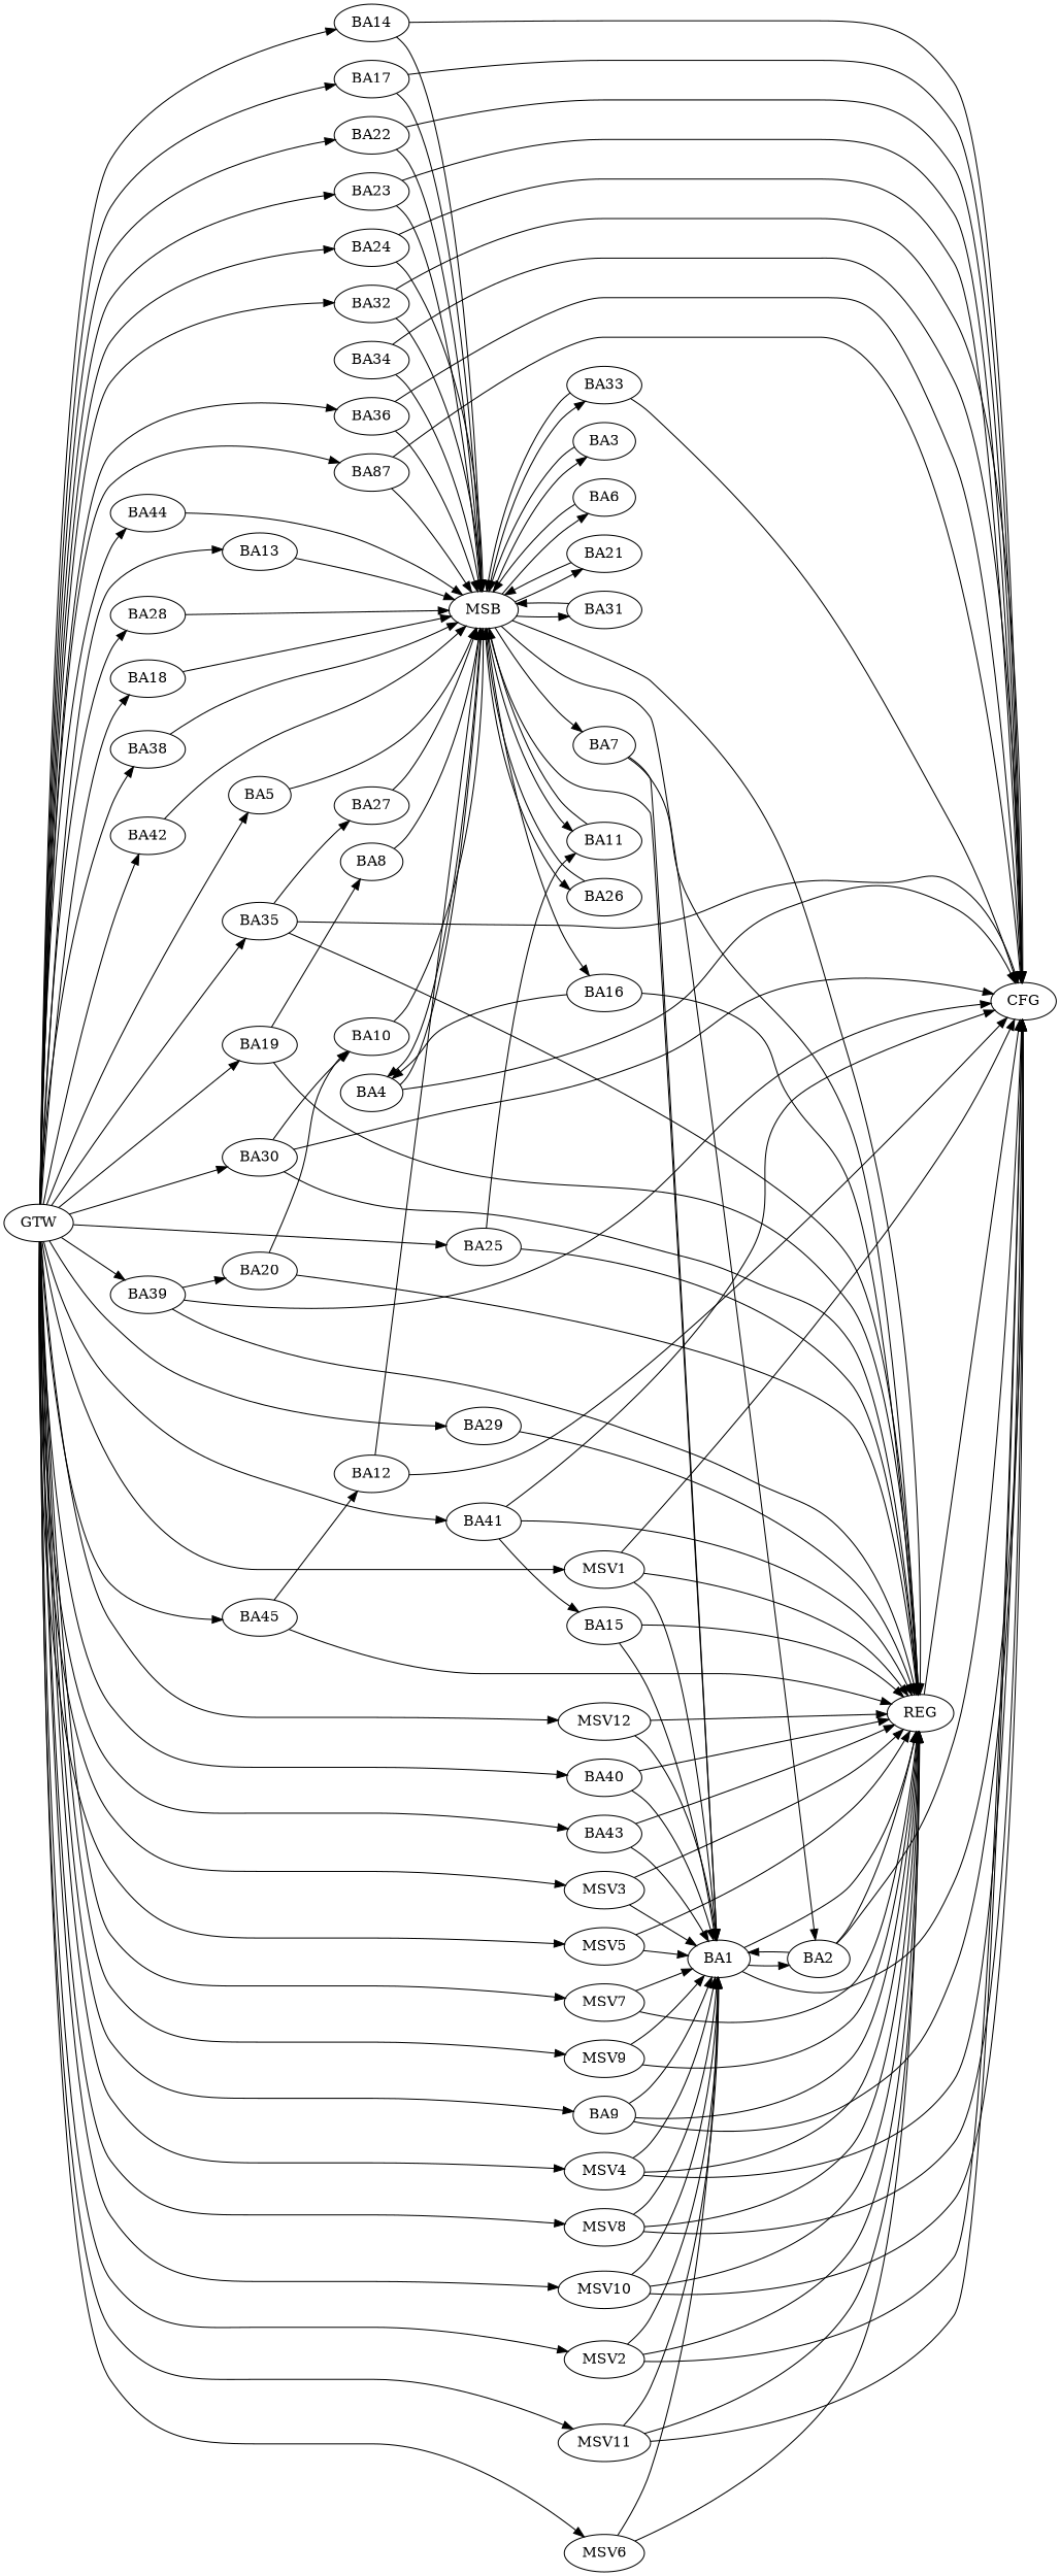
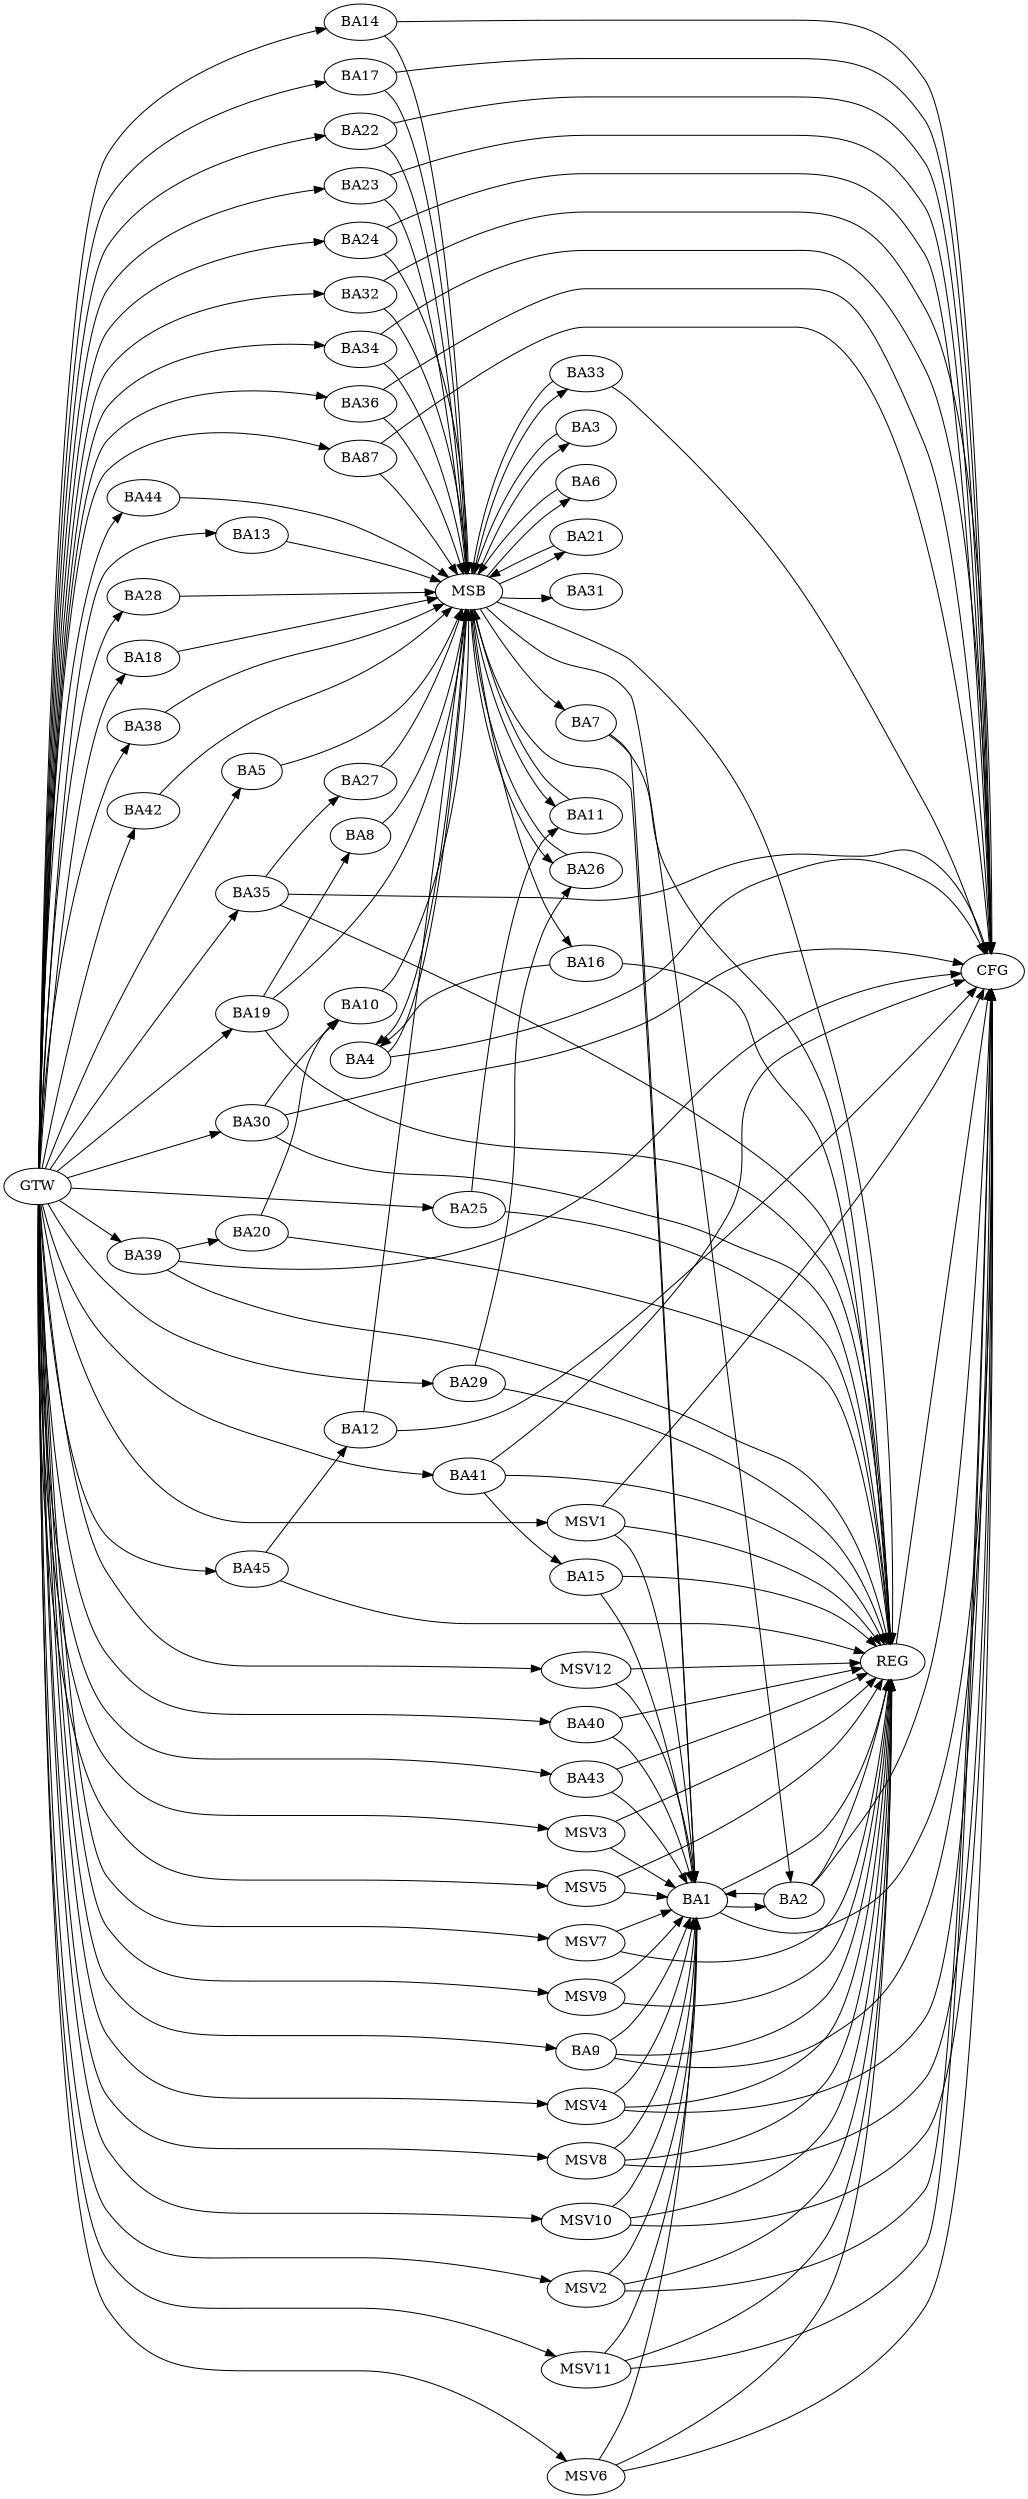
  strict digraph {
    rankdir=LR
    n1 [label=BA1]
    n2 [label=BA2]
    n3 [label=REG]
    n4 [label=CFG]
    n5 [label=BA3]
    n6 [label=MSB]
    n7 [label=BA4]
    n8 [label=BA6]
    n9 [label=BA7]
    n10 [label=BA11]
    n11 [label=BA16]
    n12 [label=BA21]
    n13 [label=BA26]
    n14 [label=BA31]
    n15 [label=BA33]
    n16 [label=BA5]
    n17 [label=BA8]
    n18 [label=BA9]
    n19 [label=BA10]
    n20 [label=BA12]
    n21 [label=BA13]
    n22 [label=BA14]
    n23 [label=BA15]
    n24 [label=BA17]
    n25 [label=BA18]
    n26 [label=BA19]
    n27 [label=BA20]
    n28 [label=BA22]
    n29 [label=BA23]
    n30 [label=BA24]
    n31 [label=BA25]
    n32 [label=BA27]
    n33 [label=BA28]
    n34 [label=BA29]
    n35 [label=BA30]
    n36 [label=BA32]
    n37 [label=BA34]
    n38 [label=BA35]
    n39 [label=BA36]
    n40 [label=BA87]
    n41 [label=BA38]
    n42 [label=BA39]
    n43 [label=BA40]
    n44 [label=BA41]
    n45 [label=BA42]
    n46 [label=BA43]
    n47 [label=BA44]
    n48 [label=BA45]
    n49 [label=GTW]
    n50 [label=MSV1]
    n51 [label=MSV2]
    n52 [label=MSV3]
    n53 [label=MSV4]
    n54 [label=MSV5]
    n55 [label=MSV6]
    n56 [label=MSV7]
    n57 [label=MSV8]
    n58 [label=MSV9]
    n59 [label=MSV10]
    n60 [label=MSV11]
    n61 [label=MSV12]
    n1 -> n2
    n1 -> n3
    n1 -> n4
    n2 -> n1
    n2 -> n3
    n2 -> n4
    n3 -> n4
    n5 -> n6
    n6 -> n1
    n6 -> n2
    n6 -> n3
    n6 -> n5
    n6 -> n7
    n6 -> n8
    n6 -> n9
    n6 -> n10
    n6 -> n11
    n6 -> n12
    n6 -> n13
    n6 -> n14
    n6 -> n15
    n7 -> n4
    n7 -> n6
    n8 -> n6
    n9 -> n1
    n9 -> n3
    n10 -> n6
    n11 -> n3
    n11 -> n7
    n12 -> n6
    n13 -> n6
-   n14 -> n6
+   n26 -> n6
    n15 -> n4
    n15 -> n6
    n16 -> n6
    n17 -> n6
    n18 -> n1
    n18 -> n3
    n18 -> n4
    n19 -> n6
    n20 -> n4
    n20 -> n6
    n21 -> n6
    n22 -> n4
    n22 -> n6
    n23 -> n1
    n23 -> n3
    n24 -> n4
    n24 -> n6
    n25 -> n6
    n26 -> n3
    n26 -> n17
    n27 -> n3
    n27 -> n19
    n28 -> n4
    n28 -> n6
    n29 -> n4
    n29 -> n6
    n30 -> n4
    n30 -> n6
    n31 -> n3
    n31 -> n10
    n32 -> n6
    n33 -> n6
    n34 -> n3
+   n34 -> n13
    n35 -> n3
    n35 -> n4
    n35 -> n19
    n36 -> n4
    n36 -> n6
    n37 -> n4
    n37 -> n6
    n38 -> n3
    n38 -> n4
    n38 -> n32
    n39 -> n4
    n39 -> n6
    n40 -> n4
    n40 -> n6
    n41 -> n6
    n42 -> n3
    n42 -> n4
    n42 -> n27
    n43 -> n1
    n43 -> n3
    n44 -> n3
    n44 -> n4
    n44 -> n23
    n45 -> n6
    n46 -> n1
    n46 -> n3
    n47 -> n6
    n48 -> n3
    n48 -> n20
    n49 -> n16
    n49 -> n18
    n49 -> n21
    n49 -> n22
    n49 -> n24
    n49 -> n25
    n49 -> n26
    n49 -> n28
    n49 -> n29
    n49 -> n30
    n49 -> n31
    n49 -> n33
    n49 -> n34
    n49 -> n35
    n49 -> n36
+   n49 -> n37
    n49 -> n38
    n49 -> n39
    n49 -> n40
    n49 -> n41
    n49 -> n42
    n49 -> n43
    n49 -> n44
    n49 -> n45
    n49 -> n46
    n49 -> n47
    n49 -> n48
    n49 -> n50
    n49 -> n51
    n49 -> n52
    n49 -> n53
    n49 -> n54
    n49 -> n55
    n49 -> n56
    n49 -> n57
    n49 -> n58
    n49 -> n59
    n49 -> n60
    n49 -> n61
    n50 -> n1
    n50 -> n3
    n50 -> n4
    n51 -> n1
    n51 -> n3
    n51 -> n4
    n52 -> n1
    n52 -> n3
    n53 -> n1
    n53 -> n3
    n53 -> n4
    n54 -> n1
    n54 -> n3
    n55 -> n1
    n55 -> n3
+   n55 -> n4
    n56 -> n1
    n56 -> n3
    n57 -> n1
    n57 -> n3
    n57 -> n4
    n58 -> n1
    n58 -> n3
    n59 -> n1
    n59 -> n3
    n59 -> n4
    n60 -> n1
    n60 -> n3
    n60 -> n4
    n61 -> n1
    n61 -> n3
  }
